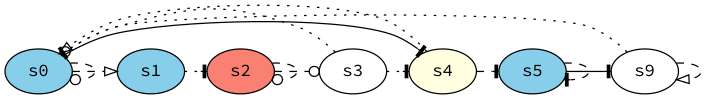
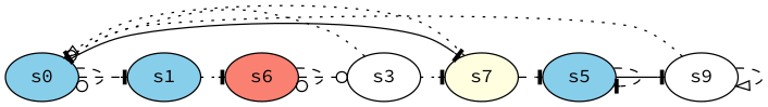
  digraph {
    fontname="Source Code Pro"
    node [fillcolor=skyblue fontname="Source Code Pro" player=1 style=filled]
    edge [arrowhead=tee constraint="time % 3 == 0" fontname="Source Code Pro" style=dashed]
    s0
    s1 [player=0]
-   s4 [fillcolor=lightyellow player=0]
-   s2 [fillcolor=salmon]
+   s4 [fillcolor=lightyellow player=0 label=s7]
+   s2 [fillcolor=salmon label=s6]
    s5
    s3 [fillcolor=white]
    n7 [fillcolor=white label=s9 player=0]
    s0 -> s0 [arrowhead=odot]
-   s0 -> s1 [arrowhead=onormal constraint="time % 4 == 3 || time % 4 == 2"]
+   s0 -> s1 [constraint="time % 4 == 3 || time % 4 == 2"]
    s0 -> s4 [constraint="time == 0 || time == 4" style=solid]
    s1 -> s2 [constraint="time % 7 == 0" style=dotted]
    s4 -> s0 [arrowhead=onormal constraint="time == 4 || time == 5 || time == 10" style=dotted]
    s4 -> s5 [constraint="time == 11 || time == 12 || time == 23"]
    s2 -> s2 [arrowhead=odot]
    s2 -> s3 [arrowhead=odot constraint="time == 0 || time == 7 || time == 9 || time == 16 || time == 18 || time == 24"]
    s5 -> s5 [constraint="time % 2 == 0"]
    s5 -> n7 [constraint="time % 2 == 0 && !(time % 3 == 0)" style=solid]
    s3 -> s0 [constraint="time == 11 || time == 14" style=dotted]
    s3 -> s4 [constraint="time % 4 == 1" style=dotted]
    n7 -> s0 [arrowhead=odot constraint="time == 4 || time == 7 || time == 11 || time == 12 || time == 15 || time == 22" style=dotted]
    n7 -> n7 [arrowhead=onormal constraint="time % 2 == 0"]
  }
